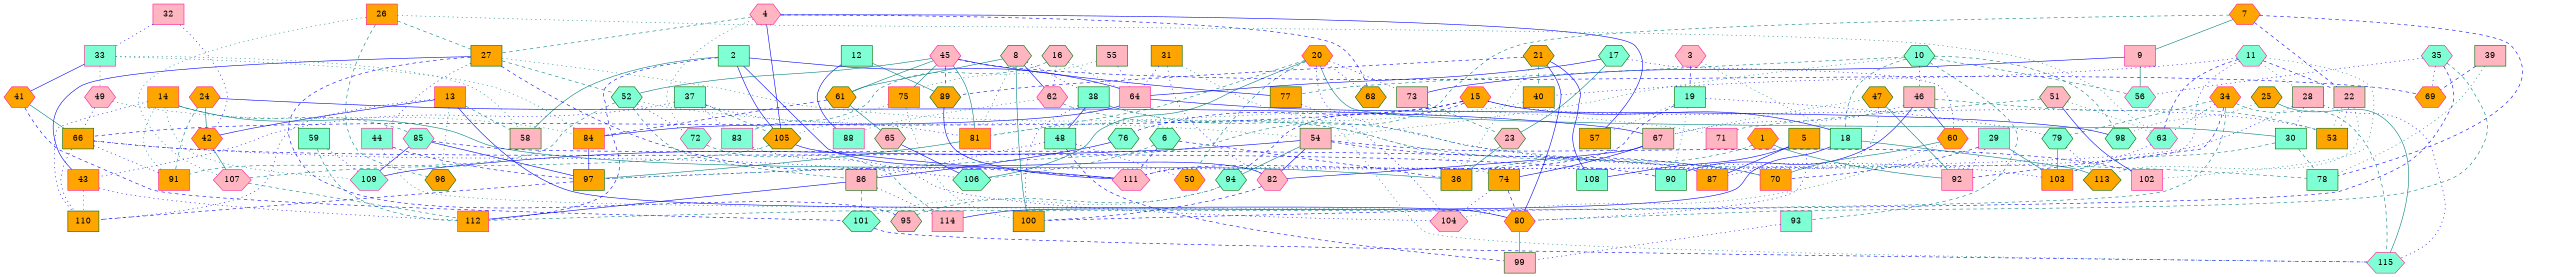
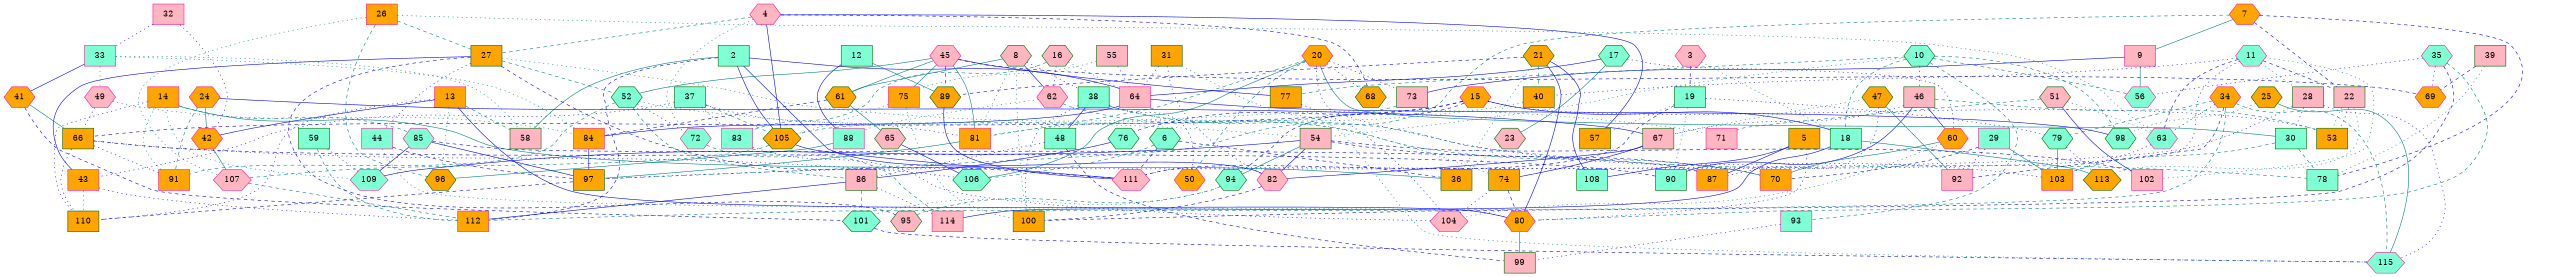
  graph {
    node [color=darkgreen fillcolor=orange shape=box style=filled]
    edge [color=blue style=dotted]
-   1 [color=deeppink shape=hexagon]
    36
    92 [color=deeppink fillcolor=lightpink]
    2 [fillcolor=aquamarine]
    58 [fillcolor=lightpink]
    64 [color=deeppink fillcolor=lightpink]
    82 [color=deeppink fillcolor=lightpink shape=hexagon]
    105 [shape=hexagon]
    112 [color=deeppink]
    98 [fillcolor=aquamarine shape=hexagon]
    84 [color=deeppink]
    100
    111 [color=deeppink fillcolor=lightpink shape=hexagon]
    107 [color=deeppink fillcolor=lightpink shape=hexagon]
    3 [color=deeppink fillcolor=lightpink shape=hexagon]
    18 [fillcolor=aquamarine]
    19 [fillcolor=aquamarine]
    113 [shape=hexagon]
    114 [color=deeppink fillcolor=lightpink]
    57
    79 [fillcolor=aquamarine shape=hexagon]
    90 [fillcolor=aquamarine]
    4 [color=deeppink fillcolor=lightpink shape=hexagon]
    27
    68 [shape=hexagon]
    72 [color=deeppink fillcolor=aquamarine shape=hexagon]
    43 [color=deeppink]
    44 [color=deeppink fillcolor=aquamarine]
    52 [fillcolor=aquamarine shape=hexagon]
    71 [color=deeppink fillcolor=lightpink]
    95 [fillcolor=lightpink shape=hexagon]
    80 [color=deeppink shape=hexagon]
    5
    87 [color=deeppink]
    108 [fillcolor=aquamarine]
    99 [fillcolor=lightpink]
    6 [fillcolor=aquamarine shape=hexagon]
    106 [fillcolor=aquamarine shape=hexagon]
    7 [color=deeppink shape=hexagon]
    9 [color=deeppink fillcolor=lightpink]
    22 [fillcolor=lightpink]
    78 [fillcolor=aquamarine]
    97
    56 [color=deeppink fillcolor=aquamarine shape=hexagon]
    73 [fillcolor=lightpink]
    53
    110
    8 [fillcolor=lightpink shape=hexagon]
    38 [fillcolor=aquamarine]
    61 [shape=hexagon]
    62 [color=deeppink fillcolor=lightpink shape=hexagon]
    81 [color=deeppink]
    48 [fillcolor=aquamarine]
    74
    65 [fillcolor=lightpink shape=hexagon]
    88 [color=deeppink fillcolor=aquamarine]
    70 [color=deeppink]
    10 [fillcolor=aquamarine shape=hexagon]
    46 [fillcolor=lightpink]
    54 [fillcolor=lightpink]
    77
    93 [color=deeppink fillcolor=aquamarine]
    60 [color=deeppink shape=hexagon]
    67 [fillcolor=lightpink]
    102 [color=deeppink fillcolor=lightpink]
    109 [color=deeppink fillcolor=aquamarine shape=hexagon]
    94 [fillcolor=aquamarine shape=hexagon]
    104 [color=deeppink fillcolor=lightpink shape=hexagon]
    11 [color=deeppink fillcolor=aquamarine shape=hexagon]
    28 [fillcolor=lightpink]
    40
    63 [color=deeppink fillcolor=aquamarine shape=hexagon]
    30 [fillcolor=aquamarine]
    115 [color=deeppink fillcolor=aquamarine shape=hexagon]
    103 [color=deeppink]
    12 [fillcolor=aquamarine]
    89 [shape=hexagon]
    96 [shape=hexagon]
    13 [color=deeppink]
    42 [color=deeppink shape=hexagon]
    14 [color=deeppink]
    85 [color=deeppink fillcolor=aquamarine shape=hexagon]
    91 [color=deeppink]
    15 [color=deeppink shape=hexagon]
    66
    76 [fillcolor=aquamarine shape=hexagon]
    86 [fillcolor=lightpink]
    101 [fillcolor=aquamarine shape=hexagon]
    16 [fillcolor=lightpink shape=hexagon]
    83 [color=deeppink fillcolor=aquamarine]
    17 [fillcolor=aquamarine shape=hexagon]
    23 [fillcolor=lightpink shape=hexagon]
    20 [color=deeppink shape=hexagon]
    50 [color=deeppink shape=hexagon]
    21 [shape=hexagon]
    24 [color=deeppink shape=hexagon]
    25 [shape=hexagon]
    26 [color=deeppink]
    29 [color=deeppink fillcolor=aquamarine]
    31
    32 [color=deeppink fillcolor=lightpink]
    33 [color=deeppink fillcolor=aquamarine]
    41 [color=deeppink shape=hexagon]
    49 [color=deeppink fillcolor=lightpink shape=hexagon]
    34 [color=deeppink shape=hexagon]
    35 [color=deeppink fillcolor=aquamarine shape=hexagon]
    69 [color=deeppink shape=hexagon]
    37 [fillcolor=aquamarine]
    39 [fillcolor=lightpink]
    45 [color=deeppink fillcolor=lightpink shape=hexagon]
    75 [color=deeppink]
    47 [shape=hexagon]
    51 [fillcolor=lightpink shape=hexagon]
    55 [fillcolor=lightpink]
    59 [fillcolor=aquamarine]
-   1 -- 36 [color=teal style=dashed]
-   1 -- 92 [color=teal style=solid]
    2 -- 58 [color=teal style=solid]
    2 -- 64 [style=solid]
    2 -- 82 [style=solid]
    2 -- 105 [style=solid]
    2 -- 112 [style=dashed]
    64 -- 98 [style=solid]
    64 -- 84 [style=solid]
    82 -- 100 [style=dashed]
    105 -- 111 [style=solid]
    105 -- 107 [color=teal style=dashed]
    84 -- 97 [style=solid]
    107 -- 112 [color=teal style=dashed]
    3 -- 18 [color=teal]
    3 -- 19 [style=dashed]
    18 -- 113 [color=teal style=solid]
    18 -- 114 [style=solid]
    19 -- 111 [style=dashed]
    19 -- 57 [color=teal]
    19 -- 79
    19 -- 90 [color=teal]
    79 -- 113
    79 -- 103 [color=teal style=solid]
    4 -- 105 [style=solid]
    4 -- 57 [style=solid]
    4 -- 27 [color=teal style=dashed]
    4 -- 68 [style=dashed]
    4 -- 72 [color=teal]
    27 -- 111 [style=dashed]
    27 -- 43 [style=solid]
    27 -- 44
    27 -- 52 [color=teal style=dashed]
    27 -- 71 [color=teal]
    27 -- 95 [style=dashed]
    72 -- 114 [color=teal style=dashed]
    43 -- 112
    43 -- 110 [color=teal]
    44 -- 80 [color=teal]
    44 -- 97 [style=dashed]
    52 -- 72
    52 -- 54 [color=teal]
    52 -- 91 [color=teal style=dashed]
    52 -- 86 [color=teal style=dashed]
    80 -- 99 [color=teal style=solid]
    5 -- 80
    5 -- 87 [style=solid]
    5 -- 108 [style=solid]
    6 -- 36 [style=dashed]
    6 -- 111 [style=dashed]
    6 -- 106 [color=teal style=dashed]
    7 -- 9 [color=teal style=solid]
    7 -- 22 [style=dashed]
    7 -- 78 [style=dashed]
    7 -- 97 [color=teal style=dashed]
    9 -- 56 [color=teal style=solid]
    9 -- 73 [style=solid]
    22 -- 113 [color=teal]
    22 -- 53 [color=teal]
    22 -- 53
    97 -- 110 [style=dashed]
-   73 -- 23 [color=teal style=dashed]
-   8 -- 100 [color=teal style=solid]
+   73 -- 105 [color=teal style=dashed]
+   8 -- 100 [color=teal]
    8 -- 38
    8 -- 61 [color=teal style=solid]
    8 -- 62 [style=solid]
    8 -- 81 [color=teal]
    38 -- 100
    38 -- 78 [color=teal style=dashed]
    38 -- 48 [style=solid]
    38 -- 74 [color=teal]
    61 -- 84 [style=dashed]
    61 -- 65 [color=teal style=solid]
    62 -- 88 [color=teal]
    62 -- 70 [color=teal style=dashed]
    81 -- 97 [color=teal style=solid]
    48 -- 99 [style=dashed]
    48 -- 86
-   48 -- 50
+   38 -- 50
    74 -- 80 [style=dashed]
    74 -- 104
    65 -- 106 [style=solid]
+   88 -- 96 [color=teal style=solid]
    10 -- 98 [color=teal style=dashed]
    10 -- 18 [color=teal style=dashed]
    10 -- 56 [color=teal style=dashed]
    10 -- 46
    10 -- 54 [color=teal]
    10 -- 77 [color=teal style=dashed]
    10 -- 93 [color=teal style=dashed]
    46 -- 90 [style=solid]
    46 -- 53 [color=teal style=dashed]
    46 -- 60 [style=solid]
    46 -- 67
    54 -- 82 [style=solid]
    54 -- 70 [style=dashed]
    54 -- 102 [style=dashed]
    54 -- 109 [style=solid]
    54 -- 94 [color=teal style=solid]
    77 -- 104
    93 -- 99
    60 -- 70 [color=teal style=solid]
    60 -- 104 [color=teal]
    67 -- 82 [style=solid]
    67 -- 74 [style=solid]
    94 -- 95 [color=teal style=dashed]
    94 -- 101 [color=teal]
    11 -- 111
    11 -- 22 [style=dashed]
    11 -- 102 [color=teal]
    11 -- 28 [color=teal]
    11 -- 40
    11 -- 63 [style=dashed]
    28 -- 97
    28 -- 30
    28 -- 115
    40 -- 81 [color=teal]
    63 -- 103
    30 -- 78 [color=teal style=dashed]
    30 -- 103 [color=teal style=dashed]
    12 -- 88 [style=solid]
    12 -- 89 [color=teal style=solid]
    89 -- 111 [style=solid]
    13 -- 58 [color=teal style=dashed]
    13 -- 80 [style=solid]
    13 -- 110
    13 -- 96 [color=teal]
    13 -- 42 [style=solid]
    42 -- 107 [color=teal style=solid]
    14 -- 36 [color=teal style=solid]
    14 -- 110
    14 -- 109 [color=teal]
    14 -- 85 [color=teal style=dashed]
    14 -- 91 [color=teal]
    85 -- 87 [style=dashed]
    85 -- 97 [style=solid]
    85 -- 109 [style=solid]
    15 -- 18 [style=solid]
    15 -- 53
    15 -- 94 [style=dashed]
    15 -- 66 [style=dashed]
    15 -- 76 [style=dashed]
    66 -- 90 [style=dashed]
    66 -- 106
    66 -- 110
    66 -- 91
    76 -- 86 [style=solid]
    86 -- 112 [style=solid]
    86 -- 114
    86 -- 101 [color=teal style=dashed]
    101 -- 115 [style=dashed]
    16 -- 64 [color=teal]
    16 -- 62
    16 -- 83 [color=teal style=dashed]
    83 -- 104
    17 -- 64 [style=solid]
    17 -- 60
    17 -- 23 [color=teal style=solid]
-   23 -- 36 [color=teal style=solid]
+   23 -- 36 [color=teal]
    20 -- 68
    20 -- 106 [color=teal style=solid]
    20 -- 73
    20 -- 81 [color=teal style=dashed]
    20 -- 30 [color=teal style=solid]
    20 -- 103
    20 -- 50 [color=teal style=dashed]
    21 -- 36 [color=teal]
    21 -- 80 [style=solid]
    21 -- 108 [style=solid]
    21 -- 40 [color=teal style=dashed]
    21 -- 89 [style=dashed]
    24 -- 67 [style=solid]
    24 -- 42 [color=teal style=solid]
    24 -- 91 [color=teal style=dashed]
    25 -- 98 [color=teal]
    25 -- 115 [color=teal style=solid]
    26 -- 107 [color=teal]
    26 -- 27 [color=teal style=dashed]
    26 -- 63 [color=teal]
    26 -- 96 [color=teal style=dashed]
    29 -- 92
    29 -- 70 [style=dashed]
    29 -- 103 [color=teal style=solid]
    31 -- 64
    31 -- 82
    31 -- 115 [color=teal]
    32 -- 42
    32 -- 33
    33 -- 58 [color=teal]
    33 -- 84 [color=teal]
    33 -- 41 [style=solid]
    33 -- 49 [color=teal]
    41 -- 66 [color=teal style=solid]
    41 -- 101 [style=dashed]
    49 -- 84 [color=teal]
    49 -- 66
    34 -- 92 [style=dashed]
    34 -- 112 [color=teal style=dashed]
    34 -- 79 [color=teal style=dashed]
    34 -- 63
    34 -- 115 [color=teal style=dashed]
    35 -- 100 [style=dashed]
    35 -- 80 [color=teal style=dashed]
    35 -- 56
    35 -- 69
    37 -- 105 [color=teal style=dashed]
    37 -- 43
    37 -- 81
    37 -- 83
    39 -- 78 [color=teal]
    39 -- 69 [style=dashed]
    45 -- 52 [color=teal style=solid]
    45 -- 61 [color=teal style=solid]
    45 -- 81 [color=teal style=solid]
    45 -- 77 [style=solid]
    45 -- 89 [style=dashed]
    45 -- 69 [style=dashed]
    45 -- 75 [color=teal style=solid]
    75 -- 105 [color=teal]
    75 -- 100 [color=teal]
    47 -- 92 [color=teal style=solid]
    47 -- 87
    47 -- 67 [color=teal]
    51 -- 71 [color=teal style=dashed]
    51 -- 102 [style=solid]
    51 -- 63 [color=teal]
    55 -- 64
    55 -- 75 [color=teal]
    59 -- 112 [color=teal style=dashed]
    59 -- 109
  }
